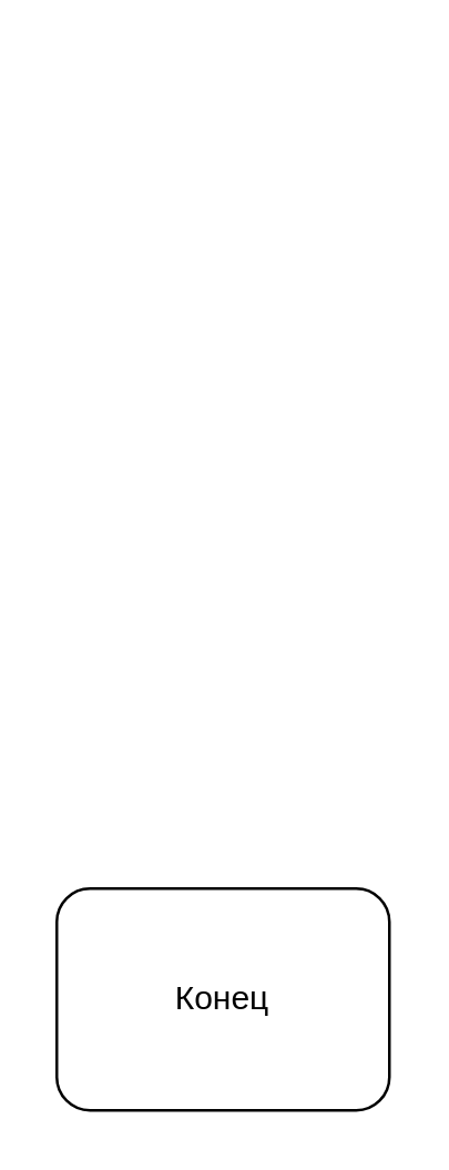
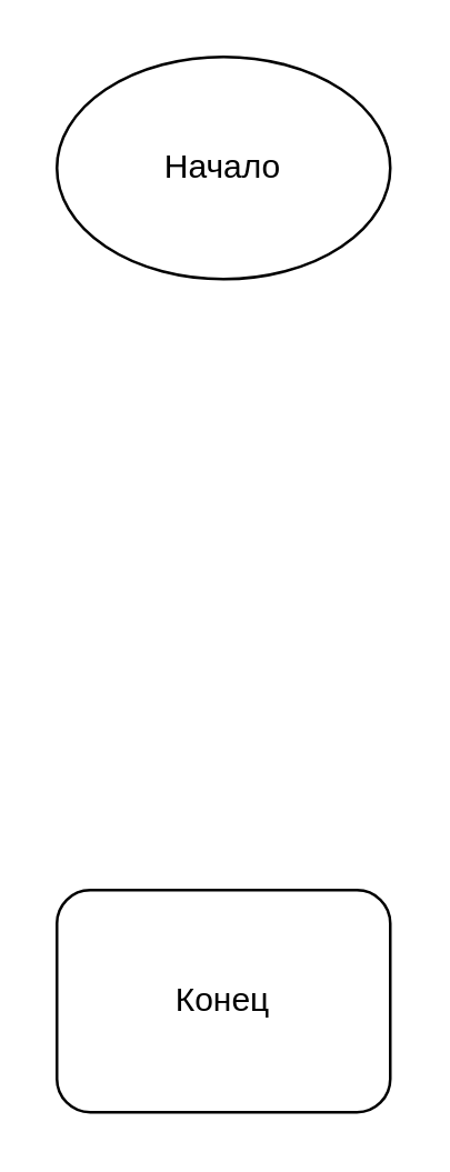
  <mxCell id="0" />
  <mxCell id="1" parent="0" />
+ <mxCell id="2" value="Начало" style="ellipse;whiteSpace=wrap;html=1;" vertex="1" parent="1"><mxGeometry x="20" y="20" width="120" height="80" as="geometry" /></mxCell>
  <mxCell id="3" value="Конец" style="whiteSpace=wrap;html=1;rounded=1;" vertex="1" parent="1"><mxGeometry x="20" y="320" width="120" height="80" as="geometry" /></mxCell>
